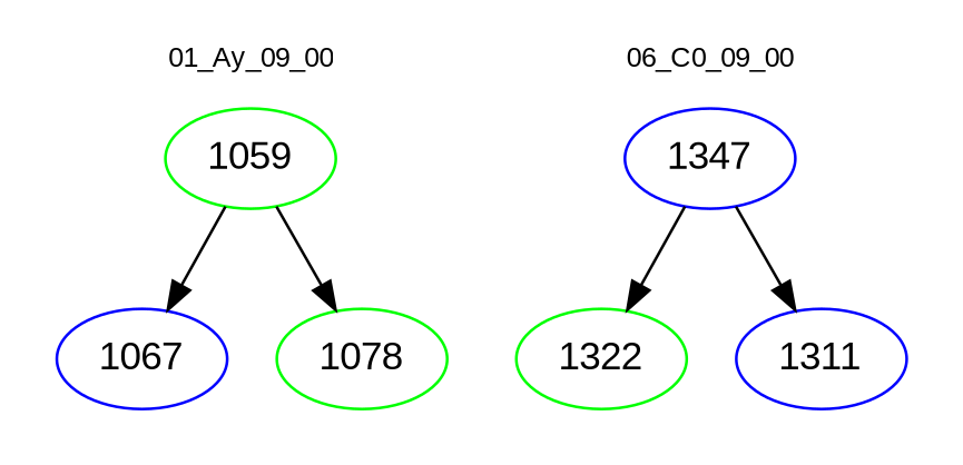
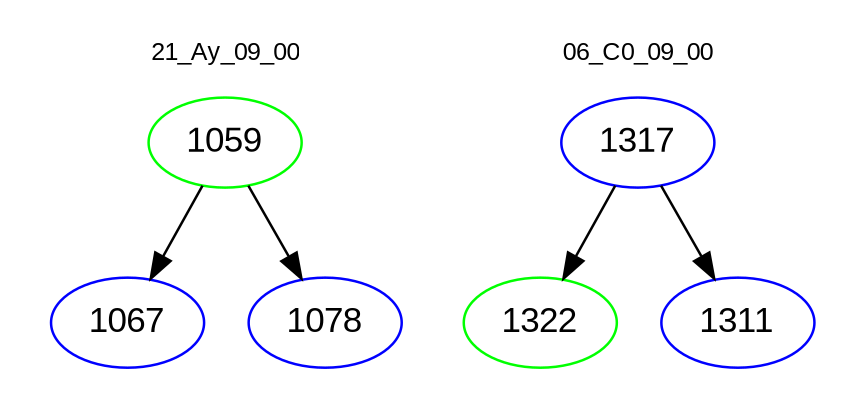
  digraph {
    fontname="Liberation Sans"
    node [color=blue fontname="Liberation Sans"]
    edge [color=black fontname="Liberation Sans"]
    n1 [color=green label=1059]
    n2 [label=1067]
-   n3 [color=green label=1078]
+   n3 [label=1078]
    n4 [color=green label=1322]
-   n5 [label=1347]
+   n5 [label=1317]
    n6 [label=1311]
    subgraph cluster_1 {
      color=white
      fontsize=10
-     label="01_Ay_09_00"
+     label="21_Ay_09_00"
      n1
      n2
      n3
    }
    subgraph cluster_2 {
      color=white
      fontsize=10
      label="06_C0_09_00"
      n4
      n5
      n6
    }
    n1 -> n2
    n1 -> n3
    n5 -> n4
    n5 -> n6
  }
